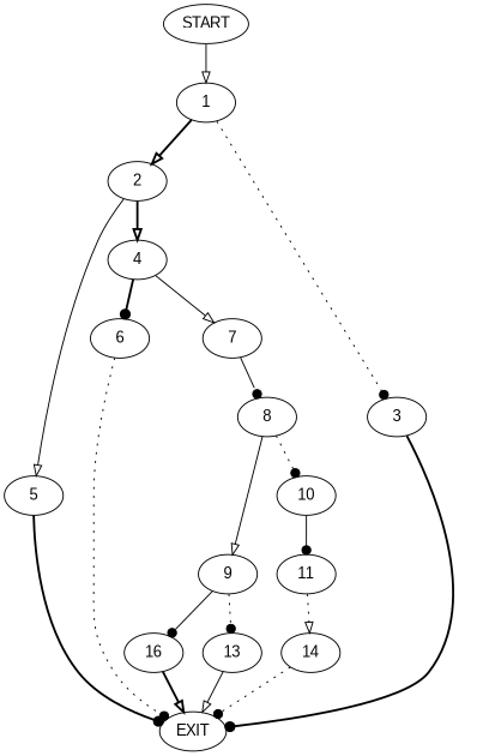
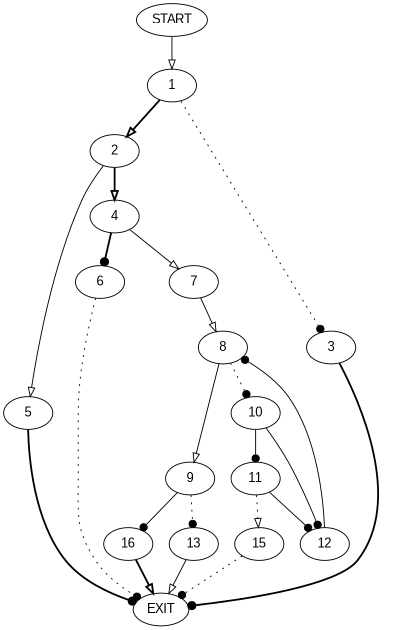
  digraph {
    fontname="Liberation Sans"
    node [fontname="Liberation Sans"]
    edge [arrowhead=dot fontname="Liberation Sans" style=solid]
    n1 [label=START]
    1
    2
    3
    n5 [label=EXIT]
    4
    5
    6
    7
    8
    9
    10
    13
    n14 [label=16]
    11
-   15 [label=14]
+   12
+   15
    n1 -> 1 [arrowhead=onormal]
    1 -> 2 [arrowhead=onormal style=bold]
    1 -> 3 [style=dotted]
    2 -> 4 [arrowhead=onormal style=bold]
    2 -> 5 [arrowhead=onormal]
    3 -> n5 [style=bold]
    4 -> 6 [style=bold]
    4 -> 7 [arrowhead=onormal]
    5 -> n5 [style=bold]
    6 -> n5 [style=dotted]
-   7 -> 8
+   7 -> 8 [arrowhead=onormal]
    8 -> 9 [arrowhead=onormal]
    8 -> 10 [style=dotted]
    9 -> 13 [style=dotted]
    9 -> n14
    10 -> 11
+   10 -> 12
    13 -> n5 [arrowhead=onormal]
    n14 -> n5 [arrowhead=onormal style=bold]
+   11 -> 12
    11 -> 15 [arrowhead=onormal style=dotted]
+   12 -> 8
    15 -> n5 [style=dotted]
  }
